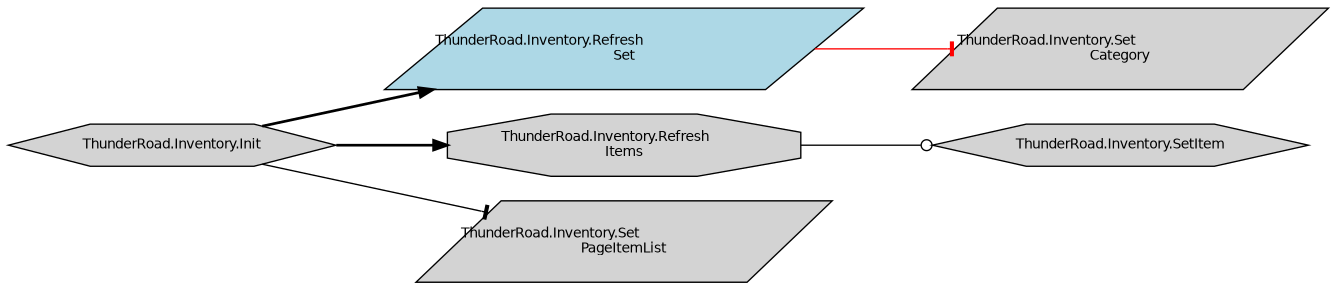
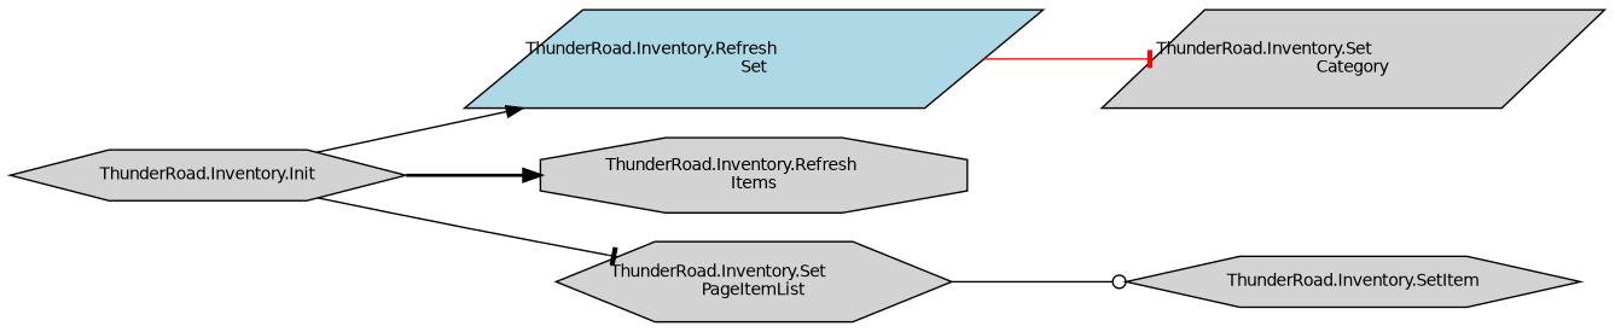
  digraph {
    rankdir=LR
    node [color=black fillcolor=lightgrey fontname=Helvetica fontsize=10 shape=hexagon style=filled]
    edge [arrowhead=normal color=black fontname=Helvetica fontsize=10 labelfontname=Helvetica labelfontsize=10 style=solid]
    n1 [fontcolor=black height=0.2 label="ThunderRoad.Inventory.Init" width=0.4]
    n2 [fillcolor=lightblue height=0.2 label="ThunderRoad.Inventory.Refresh\lSet" shape=parallelogram width=0.4]
    n3 [height=0.2 label="ThunderRoad.Inventory.Refresh\lItems" shape=octagon width=0.4]
-   n4 [height=0.2 label="ThunderRoad.Inventory.Set\lPageItemList" shape=parallelogram width=0.4]
+   n4 [height=0.2 label="ThunderRoad.Inventory.Set\lPageItemList" width=0.4]
    n5 [height=0.2 label="ThunderRoad.Inventory.Set\lCategory" shape=parallelogram width=0.4]
    n6 [height=0.2 label="ThunderRoad.Inventory.SetItem" width=0.4]
-   n1 -> n2 [style=bold]
+   n1 -> n2
    n1 -> n3 [style=bold]
    n1 -> n4 [arrowhead=tee]
    n2 -> n5 [arrowhead=tee color=red]
-   n3 -> n6 [arrowhead=odot]
+   n4 -> n6 [arrowhead=odot]
  }
